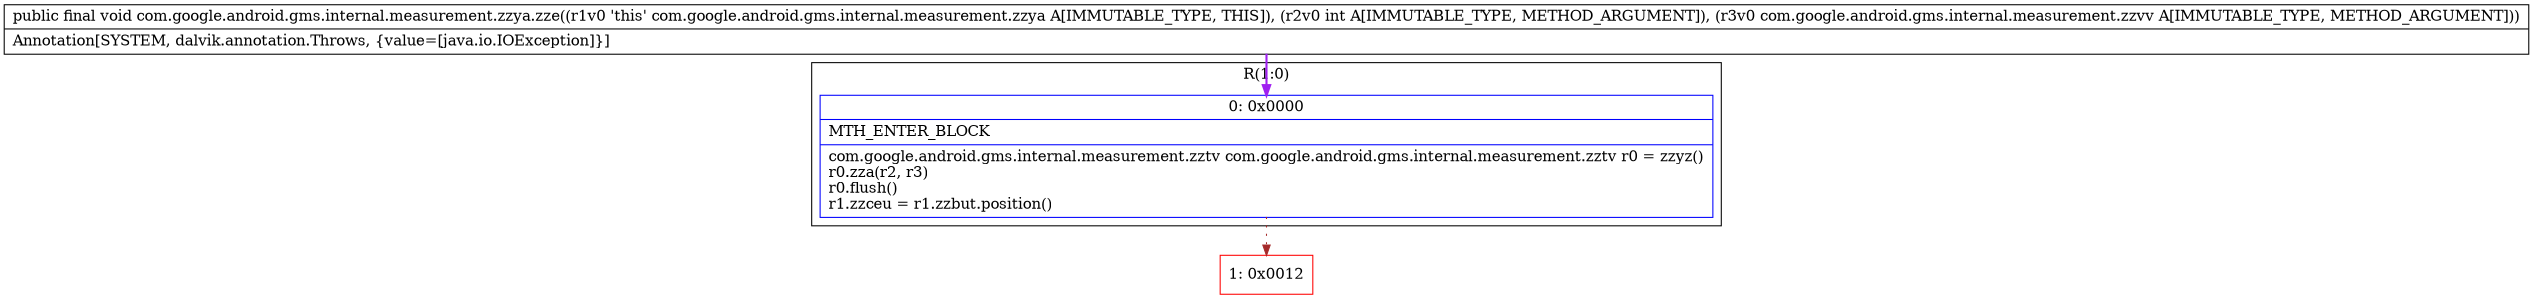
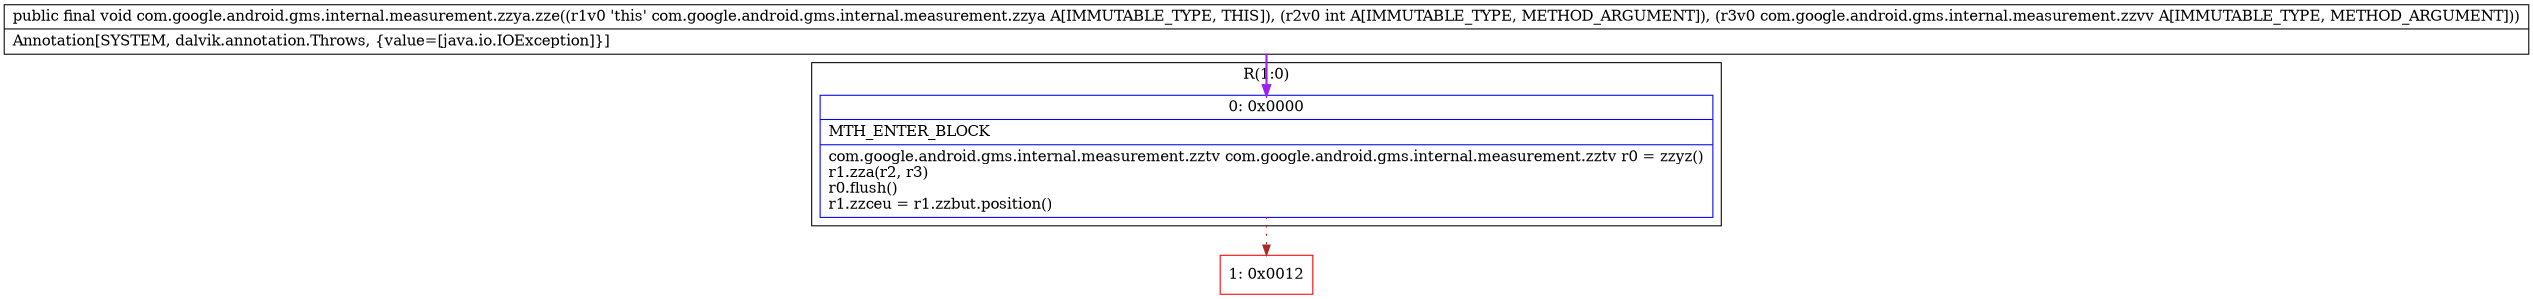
  digraph {
    node [shape=record]
-   n1 [color=blue label="{0\:\ 0x0000|MTH_ENTER_BLOCK\l|com.google.android.gms.internal.measurement.zztv com.google.android.gms.internal.measurement.zztv r0 = zzyz()\lr0.zza(r2, r3)\lr0.flush()\lr1.zzceu = r1.zzbut.position()\l}"]
+   n1 [color=blue label="{0\:\ 0x0000|MTH_ENTER_BLOCK\l|com.google.android.gms.internal.measurement.zztv com.google.android.gms.internal.measurement.zztv r0 = zzyz()\lr1.zza(r2, r3)\lr0.flush()\lr1.zzceu = r1.zzbut.position()\l}"]
    n2 [color=red label="{1\:\ 0x0012}"]
    n3 [label="{public final void com.google.android.gms.internal.measurement.zzya.zze((r1v0 'this' com.google.android.gms.internal.measurement.zzya A[IMMUTABLE_TYPE, THIS]), (r2v0 int A[IMMUTABLE_TYPE, METHOD_ARGUMENT]), (r3v0 com.google.android.gms.internal.measurement.zzvv A[IMMUTABLE_TYPE, METHOD_ARGUMENT]))  | Annotation[SYSTEM, dalvik.annotation.Throws, \{value=[java.io.IOException]\}]\l}"]
    subgraph cluster_1 {
      label="R(1:0)"
      n1
    }
    n1 -> n2 [color=brown style=dotted]
    n3 -> n1 [color=purple style=bold]
  }
